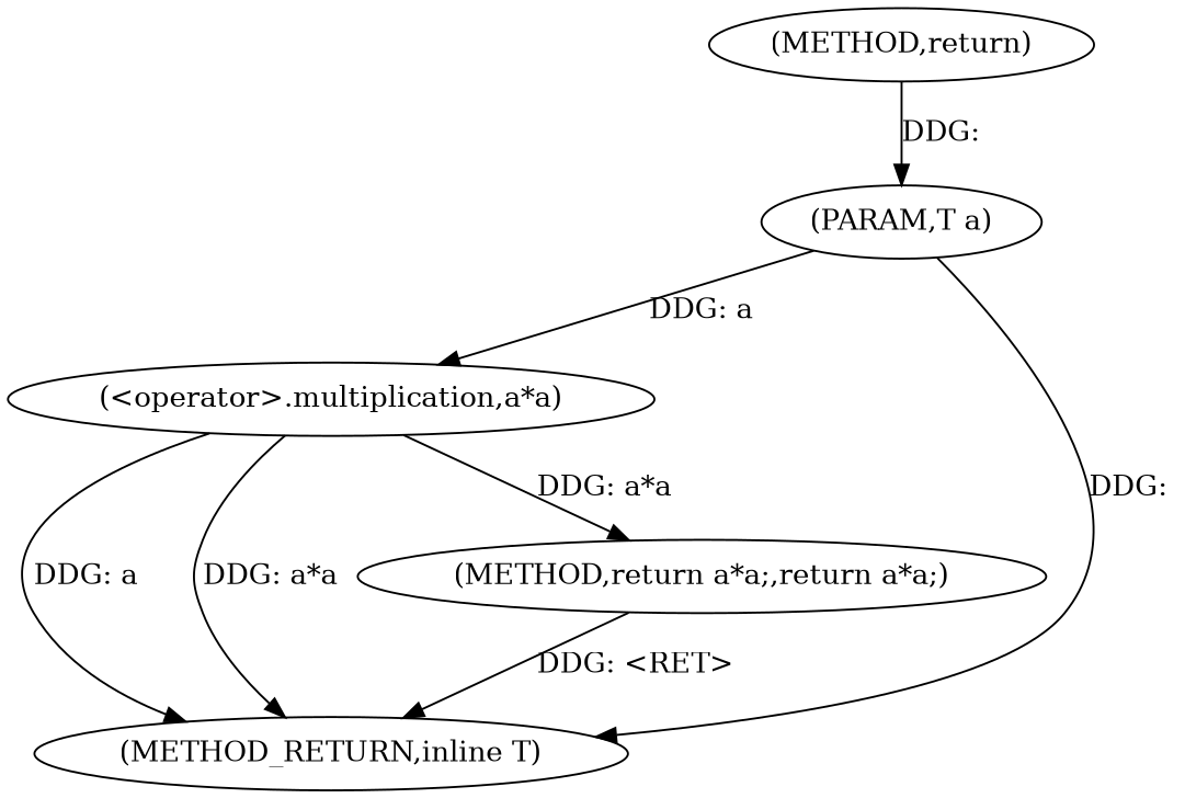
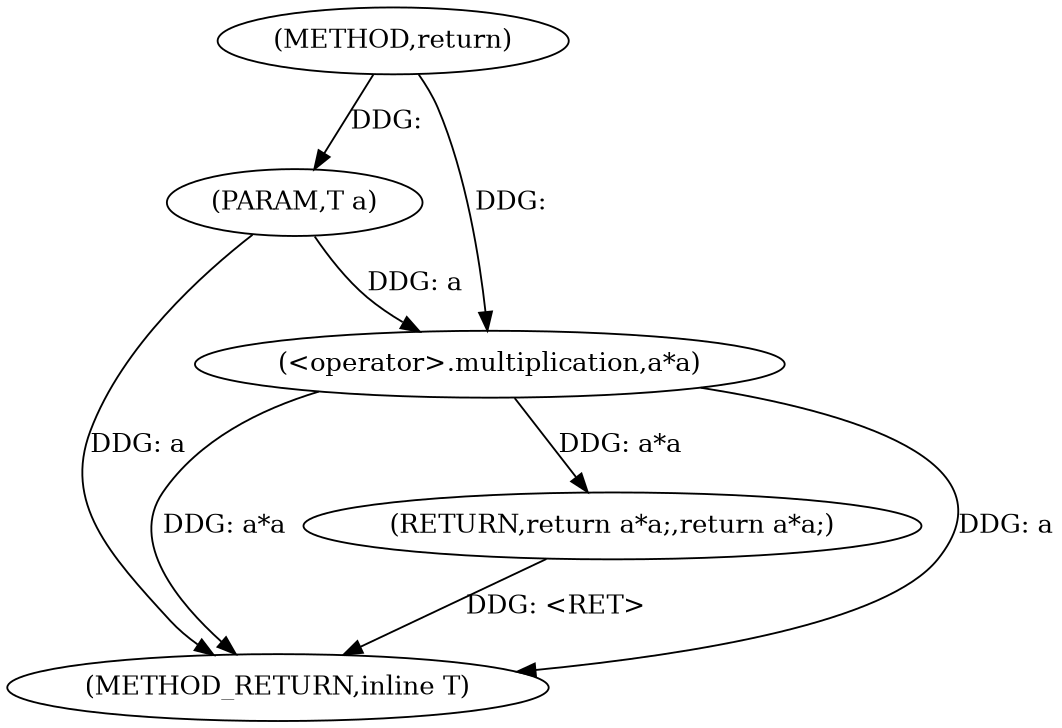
  digraph {
    fontname="DejaVu Serif"
    node [fontname="DejaVu Serif"]
    edge [fontname="DejaVu Serif"]
    n1 [label="(METHOD,return)"]
    n2 [label="(PARAM,T a)"]
    n3 [label="(<operator>.multiplication,a*a)"]
    n4 [label="(METHOD_RETURN,inline T)"]
-   n5 [label="(METHOD,return a*a;,return a*a;)"]
+   n5 [label="(RETURN,return a*a;,return a*a;)"]
    n1 -> n2 [label="DDG: "]
+   n1 -> n3 [label="DDG: "]
    n2 -> n3 [label="DDG: a"]
-   n2 -> n4 [label="DDG: "]
+   n2 -> n4 [label="DDG: a"]
    n3 -> n4 [label="DDG: a"]
    n3 -> n4 [label="DDG: a*a"]
    n3 -> n5 [label="DDG: a*a"]
    n5 -> n4 [label="DDG: <RET>"]
  }
